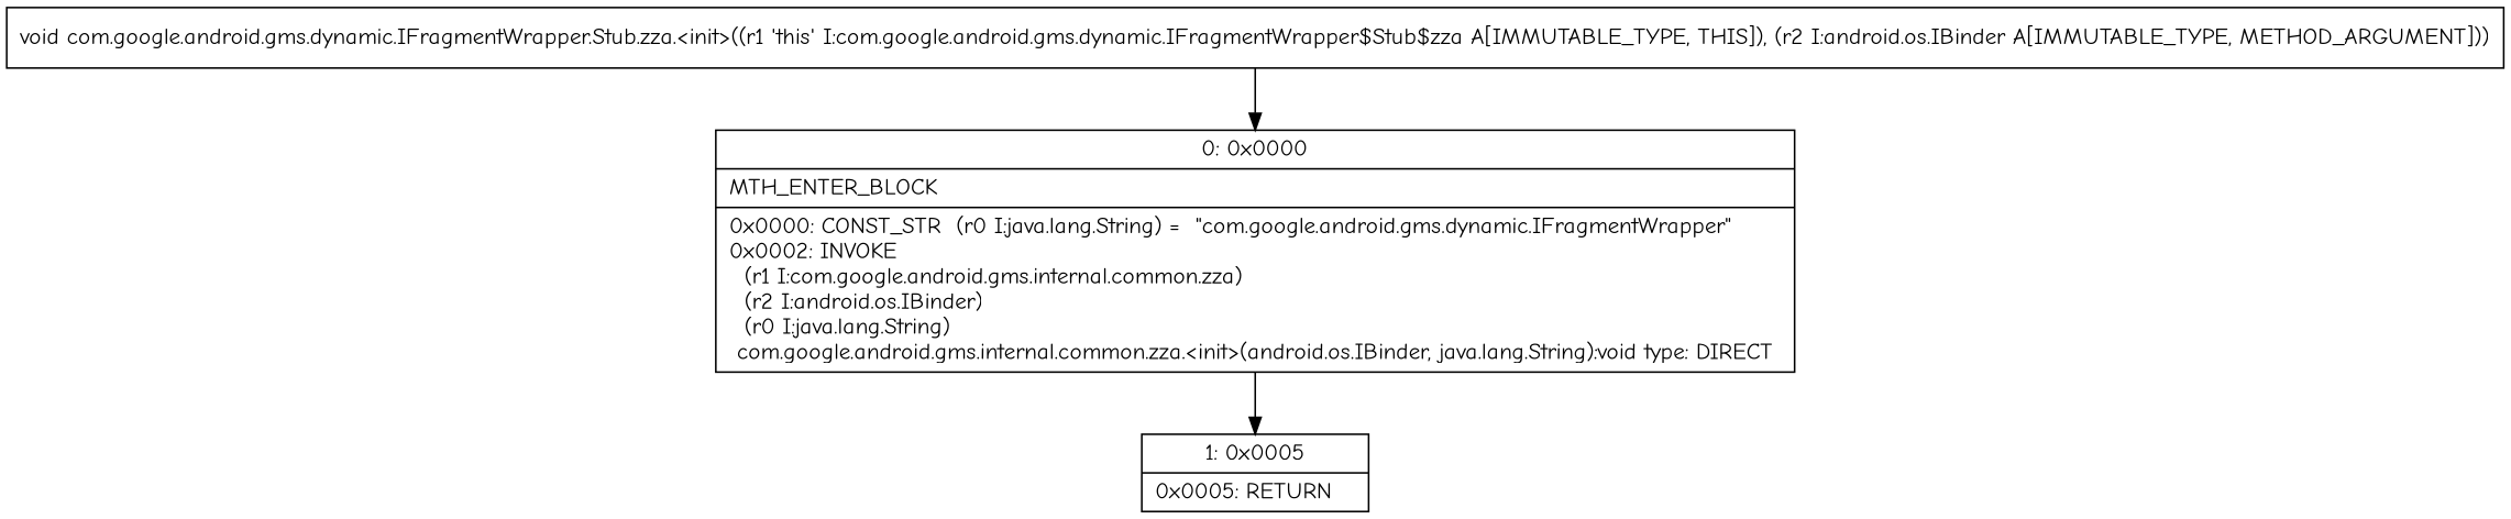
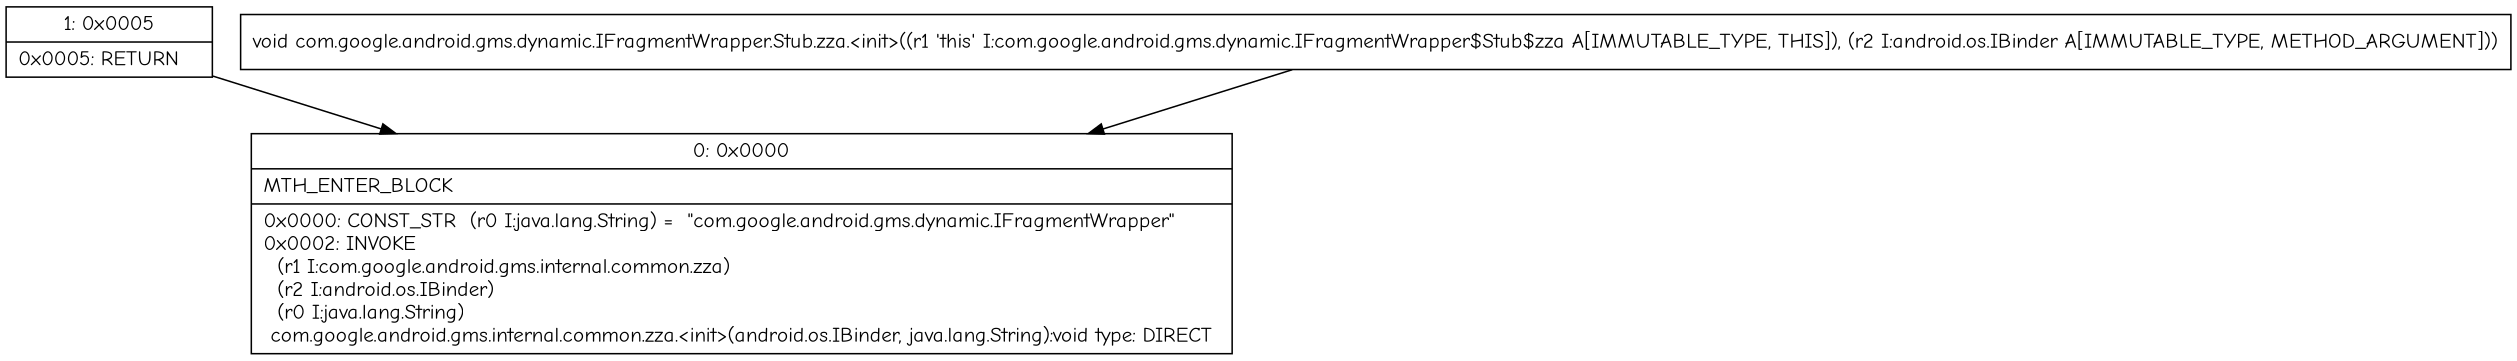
  digraph {
    fontname="Comic Neue"
    node [shape=record fontname="Comic Neue"]
    edge [fontname="Comic Neue"]
    n1 [label="{0\:\ 0x0000|MTH_ENTER_BLOCK\l|0x0000: CONST_STR  (r0 I:java.lang.String) =  \"com.google.android.gms.dynamic.IFragmentWrapper\" \l0x0002: INVOKE  \l  (r1 I:com.google.android.gms.internal.common.zza)\l  (r2 I:android.os.IBinder)\l  (r0 I:java.lang.String)\l com.google.android.gms.internal.common.zza.\<init\>(android.os.IBinder, java.lang.String):void type: DIRECT \l}"]
    n2 [label="{1\:\ 0x0005|0x0005: RETURN   \l}"]
    n3 [label="{void com.google.android.gms.dynamic.IFragmentWrapper.Stub.zza.\<init\>((r1 'this' I:com.google.android.gms.dynamic.IFragmentWrapper$Stub$zza A[IMMUTABLE_TYPE, THIS]), (r2 I:android.os.IBinder A[IMMUTABLE_TYPE, METHOD_ARGUMENT])) }"]
-   n1 -> n2
+   n2 -> n1
    n3 -> n1
  }
